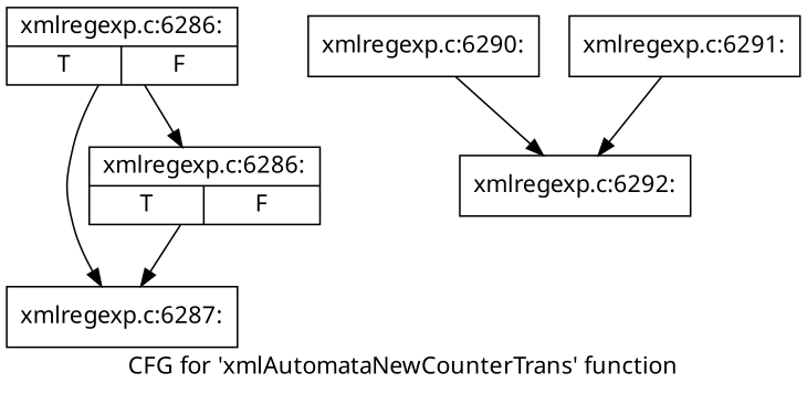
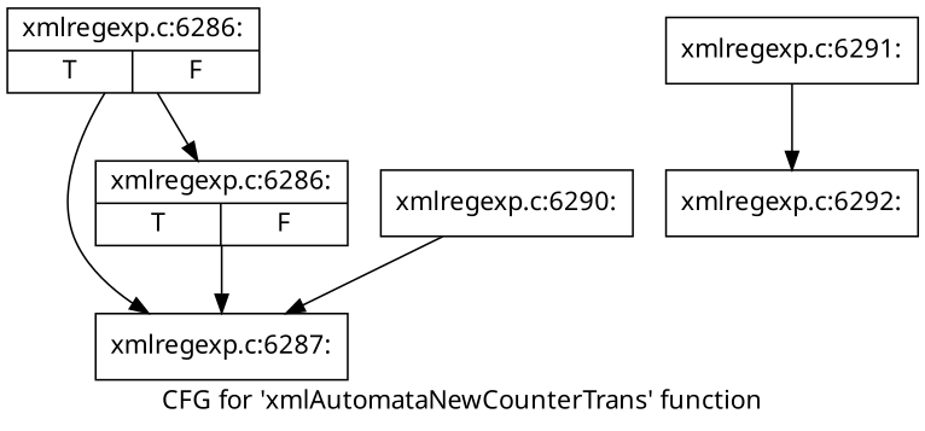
  digraph {
    fontname="Noto Sans"
    label="CFG for 'xmlAutomataNewCounterTrans' function"
    node [fontname="Noto Sans" shape=record]
    edge [fontname="Noto Sans"]
    n1 [label="{xmlregexp.c:6287:}"]
    n2 [label="{xmlregexp.c:6286:|{<s0>T|<s1>F}}"]
    n3 [label="{xmlregexp.c:6286:|{<s0>T|<s1>F}}"]
    n4 [label="{xmlregexp.c:6292:}"]
    n5 [label="{xmlregexp.c:6290:}"]
    n6 [label="{xmlregexp.c:6291:}"]
    n2 -> n1
    n2 -> n3
    n3 -> n1
-   n5 -> n4
+   n5 -> n1
    n6 -> n4
  }
